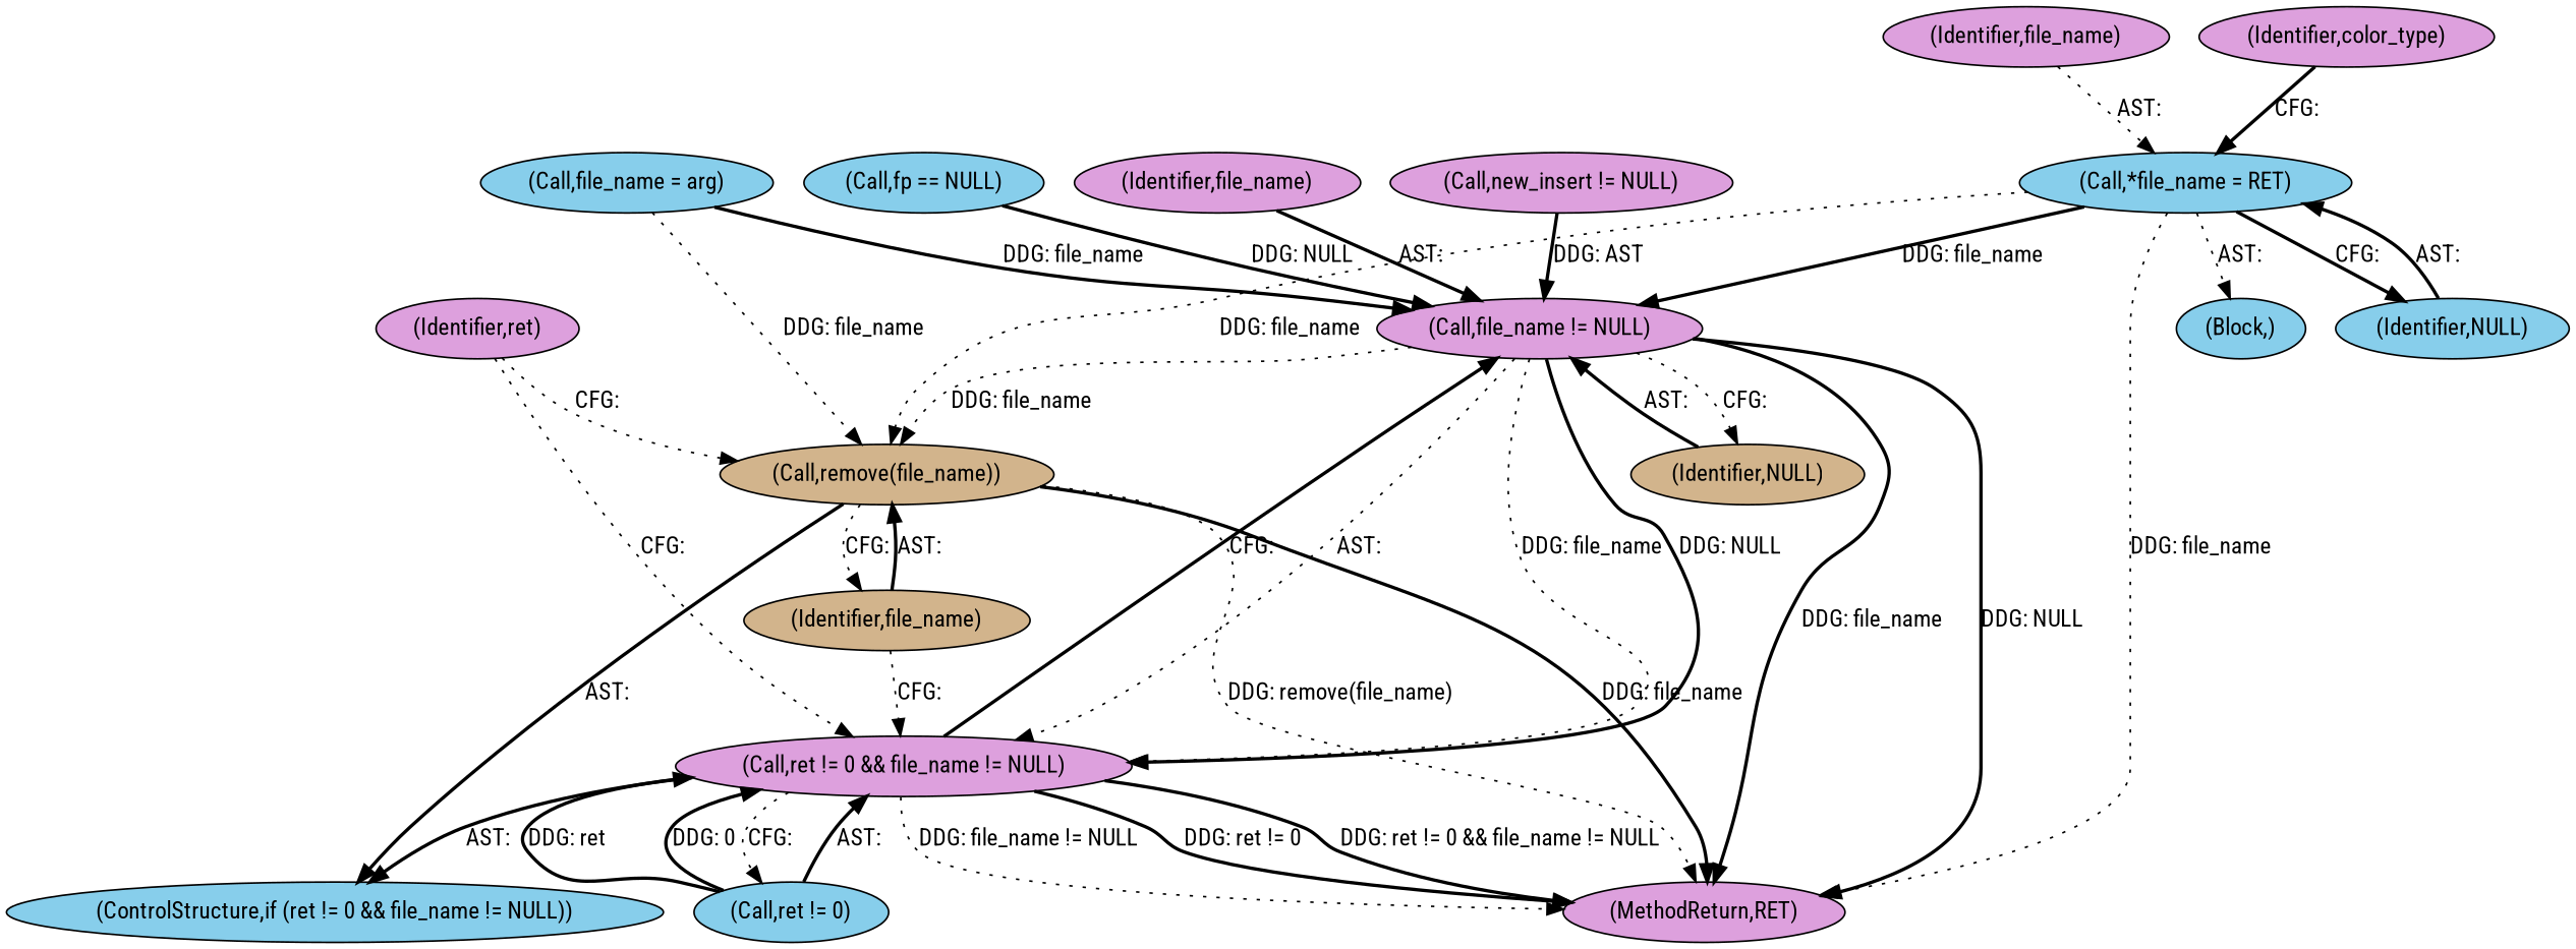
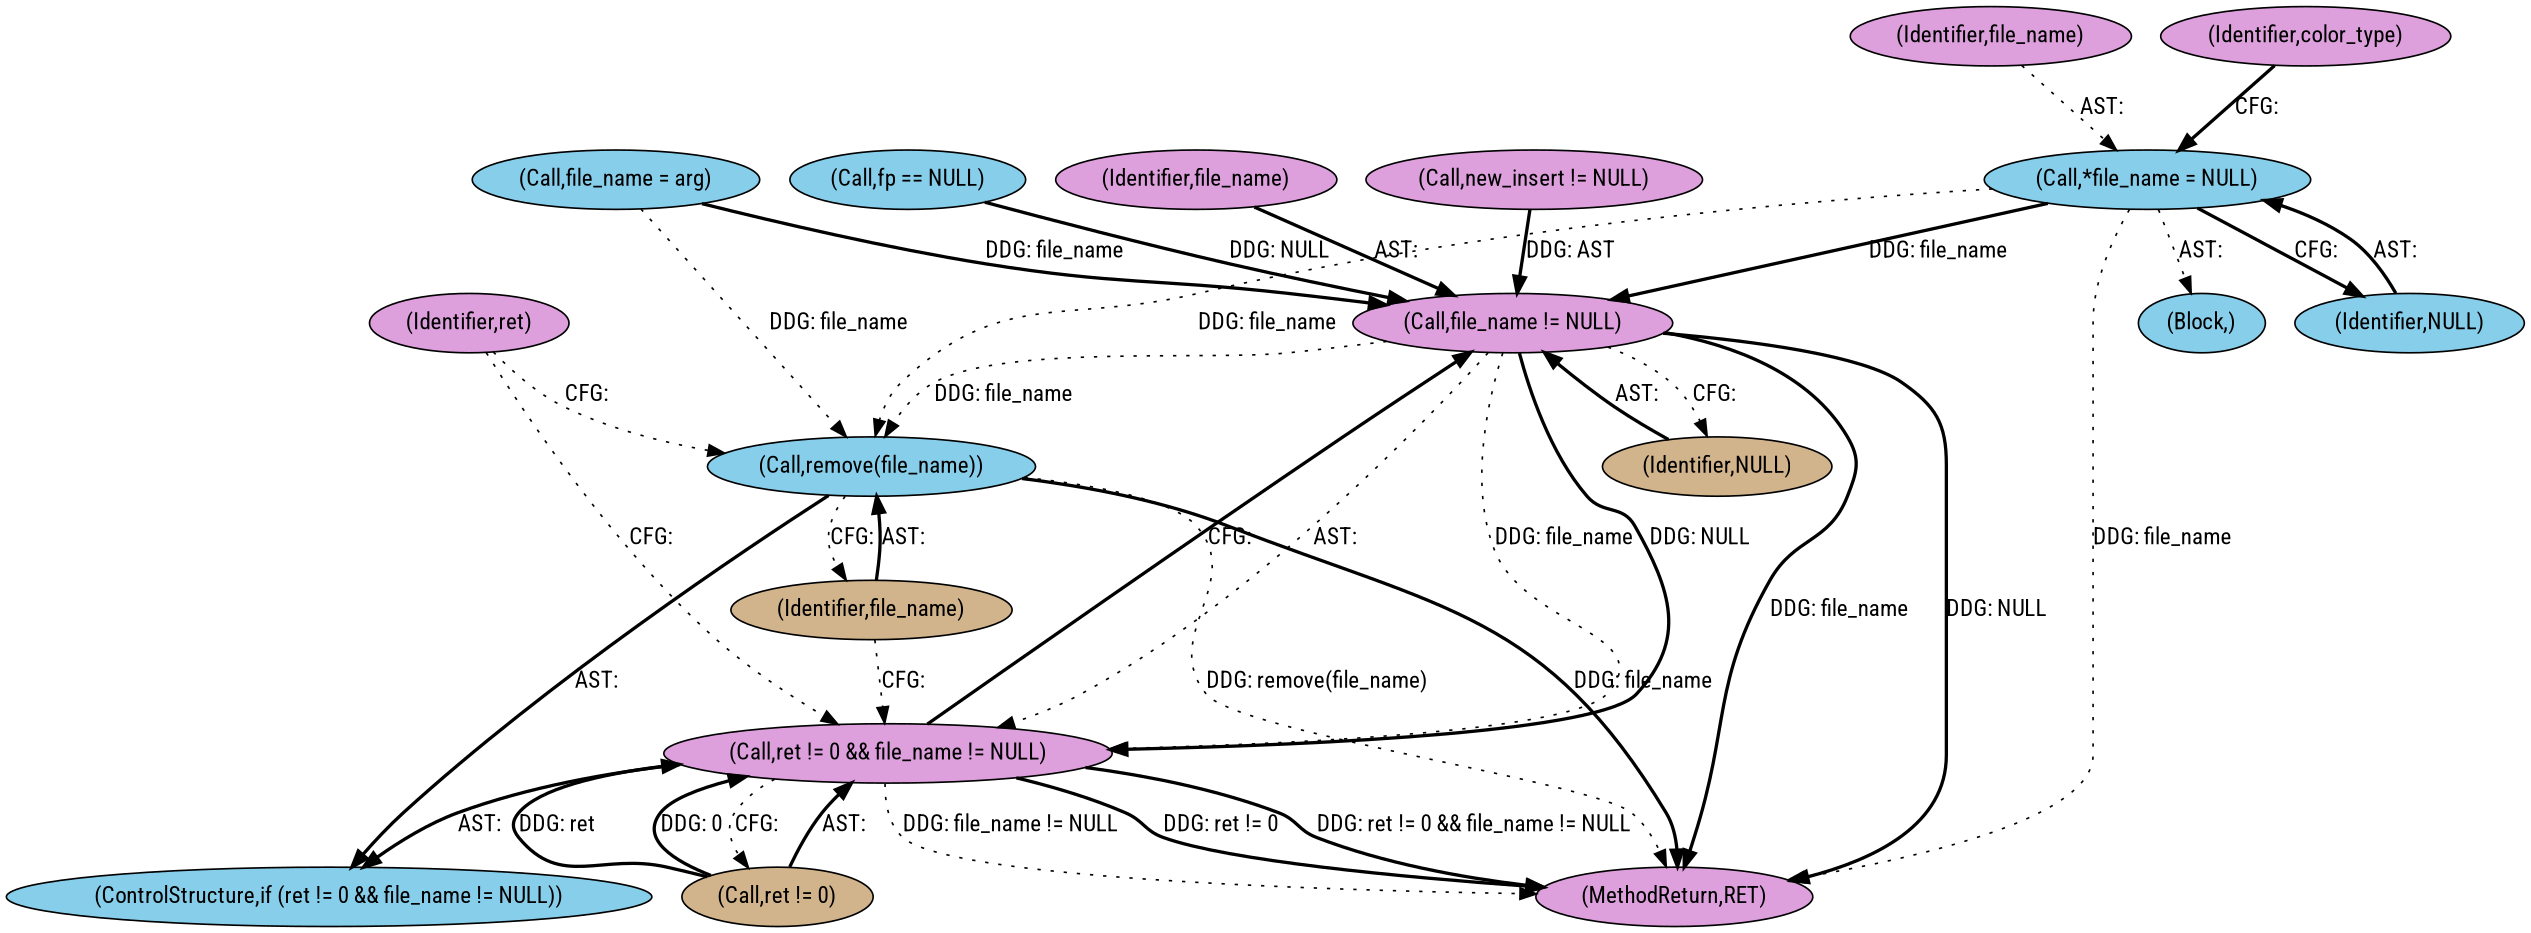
  digraph {
    fontname="Roboto Condensed"
    node [fillcolor=plum fontname="Roboto Condensed" style=filled]
    edge [fontname="Roboto Condensed" style=bold]
-   n1 [fillcolor=skyblue label="(Call,*file_name = RET)"]
+   n1 [fillcolor=skyblue label="(Call,*file_name = NULL)"]
    n2 [label="(Call,file_name != NULL)"]
-   n3 [fillcolor=tan label="(Call,remove(file_name))"]
+   n3 [fillcolor=skyblue label="(Call,remove(file_name))"]
    n4 [label="(MethodReturn,RET)"]
    n5 [fillcolor=skyblue label="(Block,)"]
    n6 [fillcolor=skyblue label="(Identifier,NULL)"]
    n7 [label="(Call,ret != 0 && file_name != NULL)"]
    n8 [fillcolor=tan label="(Identifier,NULL)"]
    n9 [fillcolor=skyblue label="(ControlStructure,if (ret != 0 && file_name != NULL))"]
    n10 [fillcolor=tan label="(Identifier,file_name)"]
-   n11 [fillcolor=skyblue label="(Call,ret != 0)"]
+   n11 [fillcolor=tan label="(Call,ret != 0)"]
    n12 [fillcolor=skyblue label="(Call,file_name = arg)"]
    n13 [label="(Identifier,file_name)"]
    n14 [label="(Identifier,ret)"]
    n15 [label="(Call,new_insert != NULL)"]
    n16 [label="(Identifier,file_name)"]
    n17 [fillcolor=skyblue label="(Call,fp == NULL)"]
    n18 [label="(Identifier,color_type)"]
    n1 -> n2 [label="DDG: file_name"]
    n1 -> n3 [label="DDG: file_name" style=dotted]
    n1 -> n4 [label="DDG: file_name" style=dotted]
    n1 -> n5 [label="AST: " style=dotted]
    n1 -> n6 [label="CFG: "]
    n2 -> n3 [label="DDG: file_name" style=dotted]
    n2 -> n4 [label="DDG: NULL"]
    n2 -> n4 [label="DDG: file_name"]
    n2 -> n7 [label="AST: " style=dotted]
    n2 -> n7 [label="DDG: file_name" style=dotted]
    n2 -> n7 [label="DDG: NULL"]
    n2 -> n8 [label="CFG: " style=dotted]
    n3 -> n4 [label="DDG: remove(file_name)" style=dotted]
    n3 -> n4 [label="DDG: file_name"]
    n3 -> n9 [label="AST: "]
    n3 -> n10 [label="CFG: " style=dotted]
    n6 -> n1 [label="AST: "]
    n7 -> n2 [label="CFG: "]
    n7 -> n4 [label="DDG: ret != 0"]
    n7 -> n4 [label="DDG: ret != 0 && file_name != NULL"]
    n7 -> n4 [label="DDG: file_name != NULL" style=dotted]
    n7 -> n9 [label="AST: "]
    n7 -> n11 [label="CFG: " style=dotted]
    n8 -> n2 [label="AST: "]
    n10 -> n3 [label="AST: "]
    n10 -> n7 [label="CFG: " style=dotted]
    n11 -> n7 [label="AST: "]
    n11 -> n7 [label="DDG: ret"]
    n11 -> n7 [label="DDG: 0"]
    n12 -> n2 [label="DDG: file_name"]
    n12 -> n3 [label="DDG: file_name" style=dotted]
    n13 -> n2 [label="AST: "]
    n14 -> n3 [label="CFG: " style=dotted]
    n14 -> n7 [label="CFG: " style=dotted]
    n15 -> n2 [label="DDG: AST"]
    n16 -> n1 [label="AST: " style=dotted]
    n17 -> n2 [label="DDG: NULL"]
    n18 -> n1 [label="CFG: "]
  }
